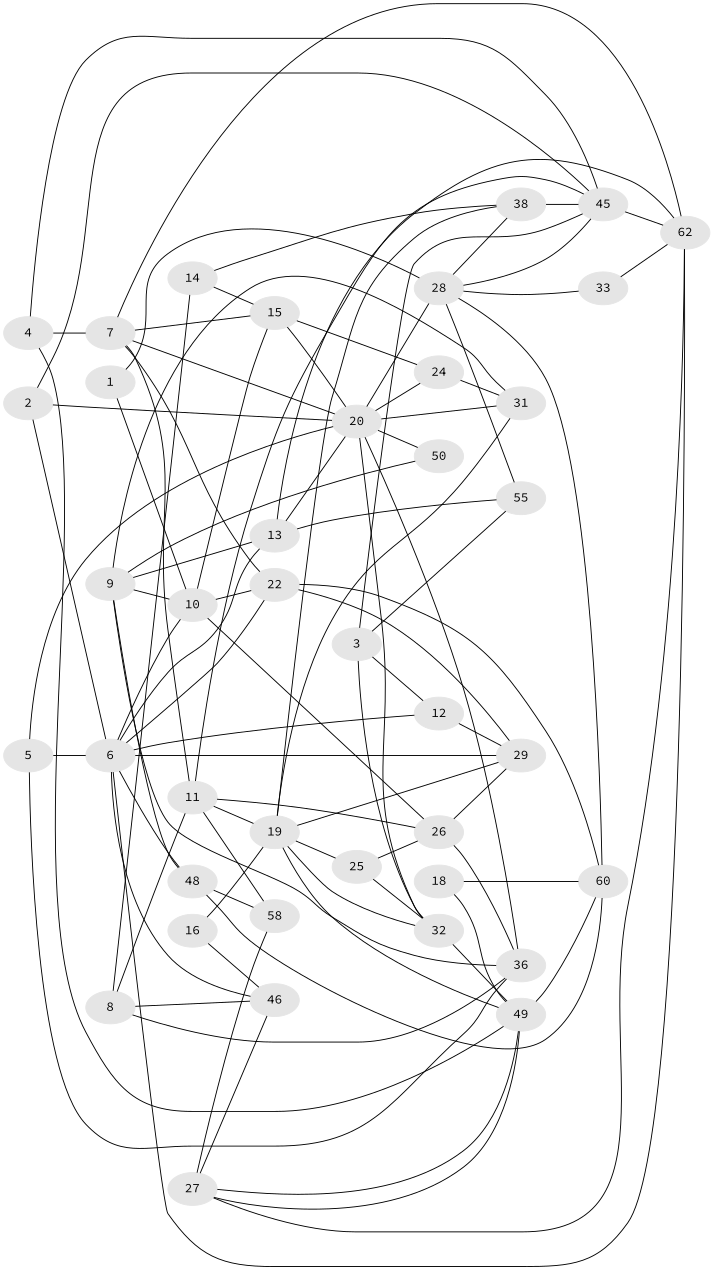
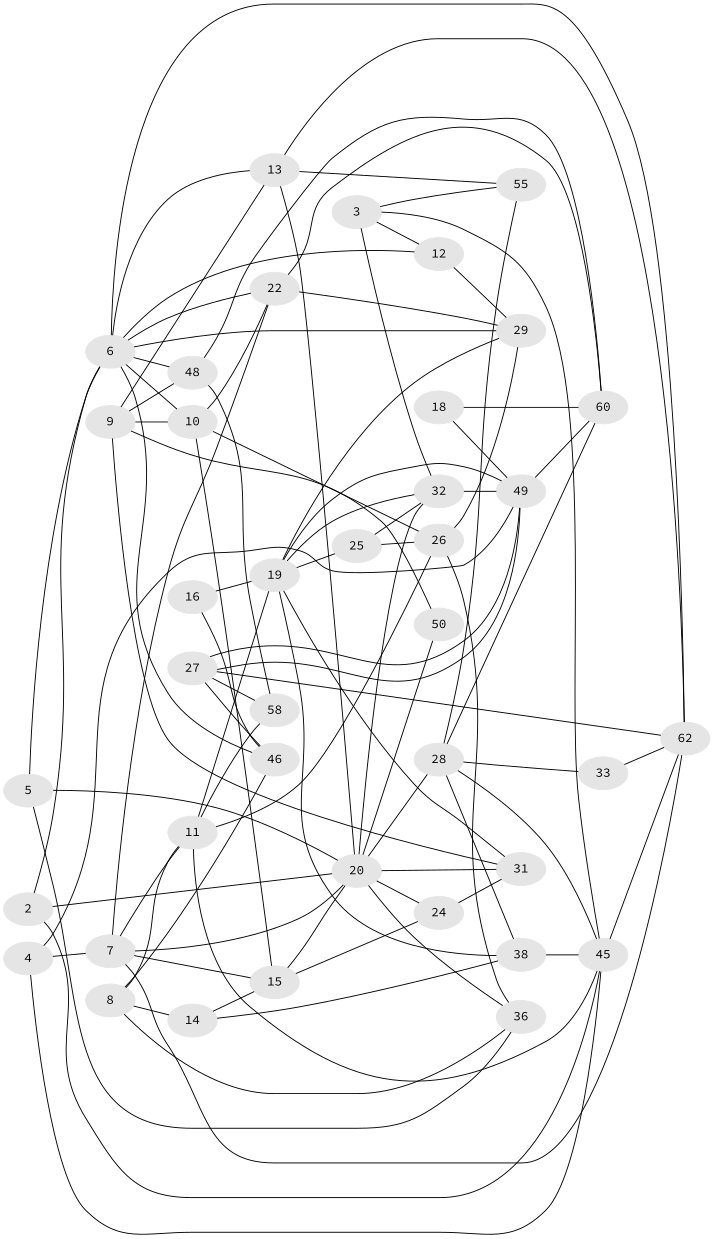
  graph {
    fontname="Source Code Pro"
    rankdir=LR
    node [color=gray90 fontname="Source Code Pro" style=filled]
    edge [fontname="Source Code Pro"]
    10 [super="+35"]
    22 [super="+56"]
    15 [super="+42"]
    26 [super="+30"]
-   1
    28 [super="+57"]
    45 [super="+53"]
    55
    38 [super="+40"]
    60
    33
    2 [super="+54"]
    6 [super="+39"]
    20 [super="+21"]
    12
    13 [super="+37"]
    29 [super="+34"]
    46 [super="+52"]
    48
    62
    32 [super="+59"]
    36 [super="+61"]
    31 [super="+63"]
    50
    24
    3 [super="+44"]
    49 [super="+51"]
    7 [super="+47"]
    11 [super="+17"]
    4
    5
    58
    19 [super="+23"]
    8 [super="+43"]
    14
    9 [super="+41"]
    25
    16
    18
    27
    10 -- 22
    10 -- 15
    10 -- 26 [weight=2]
    22 -- 60
    22 -- 29
    15 -- 20
    15 -- 24
    26 -- 29
    26 -- 36
-   1 -- 10
-   1 -- 28
    28 -- 45 [weight=2]
    28 -- 55
    28 -- 38
    28 -- 60
    28 -- 33
    45 -- 62
    38 -- 45
    33 -- 62
    2 -- 45 [weight=2]
    2 -- 6
    2 -- 20
    6 -- 10
    6 -- 22
    6 -- 12
    6 -- 13
    6 -- 29 [weight=2]
    6 -- 46
    6 -- 48 [weight=2]
    6 -- 62
    20 -- 28
    20 -- 32
    20 -- 36
    20 -- 31
    20 -- 50
    20 -- 24
    12 -- 29
    13 -- 55
    13 -- 20
    13 -- 62
    48 -- 60
    48 -- 58
    32 -- 49
    24 -- 31
    3 -- 45
    3 -- 55
    3 -- 12
    3 -- 32
    49 -- 60
    7 -- 22
    7 -- 15
    7 -- 20
    7 -- 62
    7 -- 11 [weight=2]
    11 -- 26
    11 -- 45
    11 -- 58
    11 -- 19
    4 -- 45
    4 -- 49
    4 -- 7
    5 -- 6
    5 -- 20
    5 -- 36
    19 -- 38
    19 -- 29
    19 -- 32
    19 -- 31
    19 -- 49
    19 -- 25
    8 -- 46 [weight=2]
    8 -- 36
    8 -- 11
    8 -- 14
    14 -- 15
    14 -- 38
    9 -- 10
    9 -- 13
    9 -- 48
-   9 -- 36
    9 -- 31
    9 -- 50
    25 -- 26
    25 -- 32
    16 -- 46
    16 -- 19
    18 -- 60
    18 -- 49
    27 -- 46
    27 -- 62
    27 -- 49
    27 -- 49
    27 -- 58
  }
